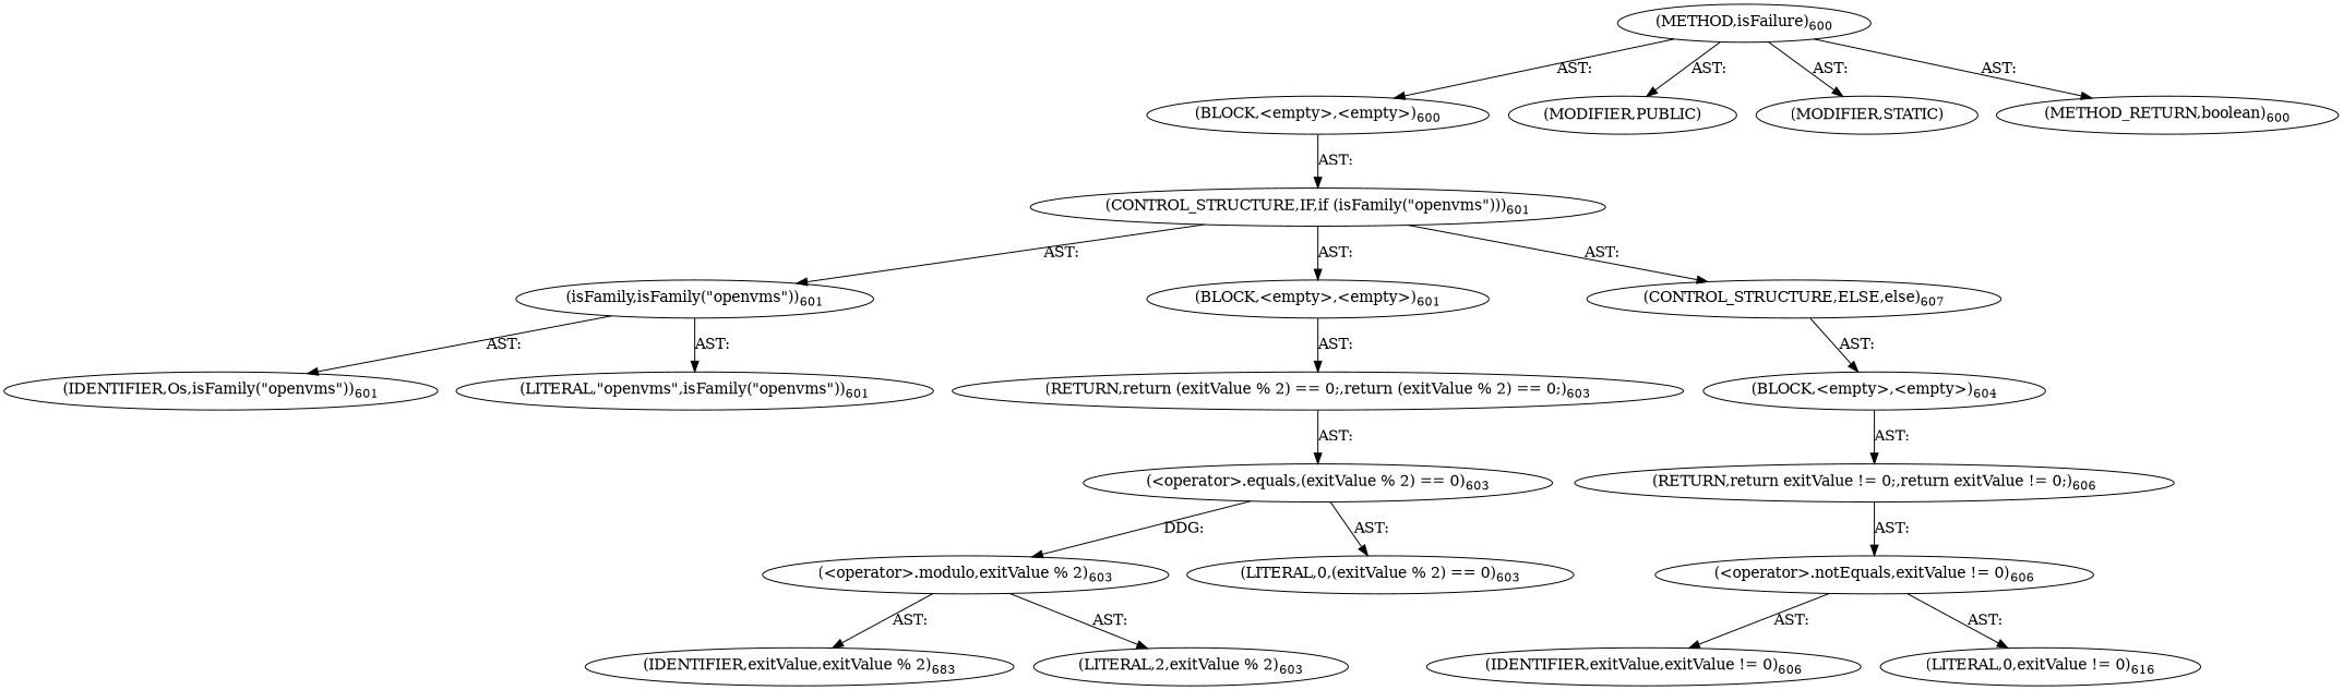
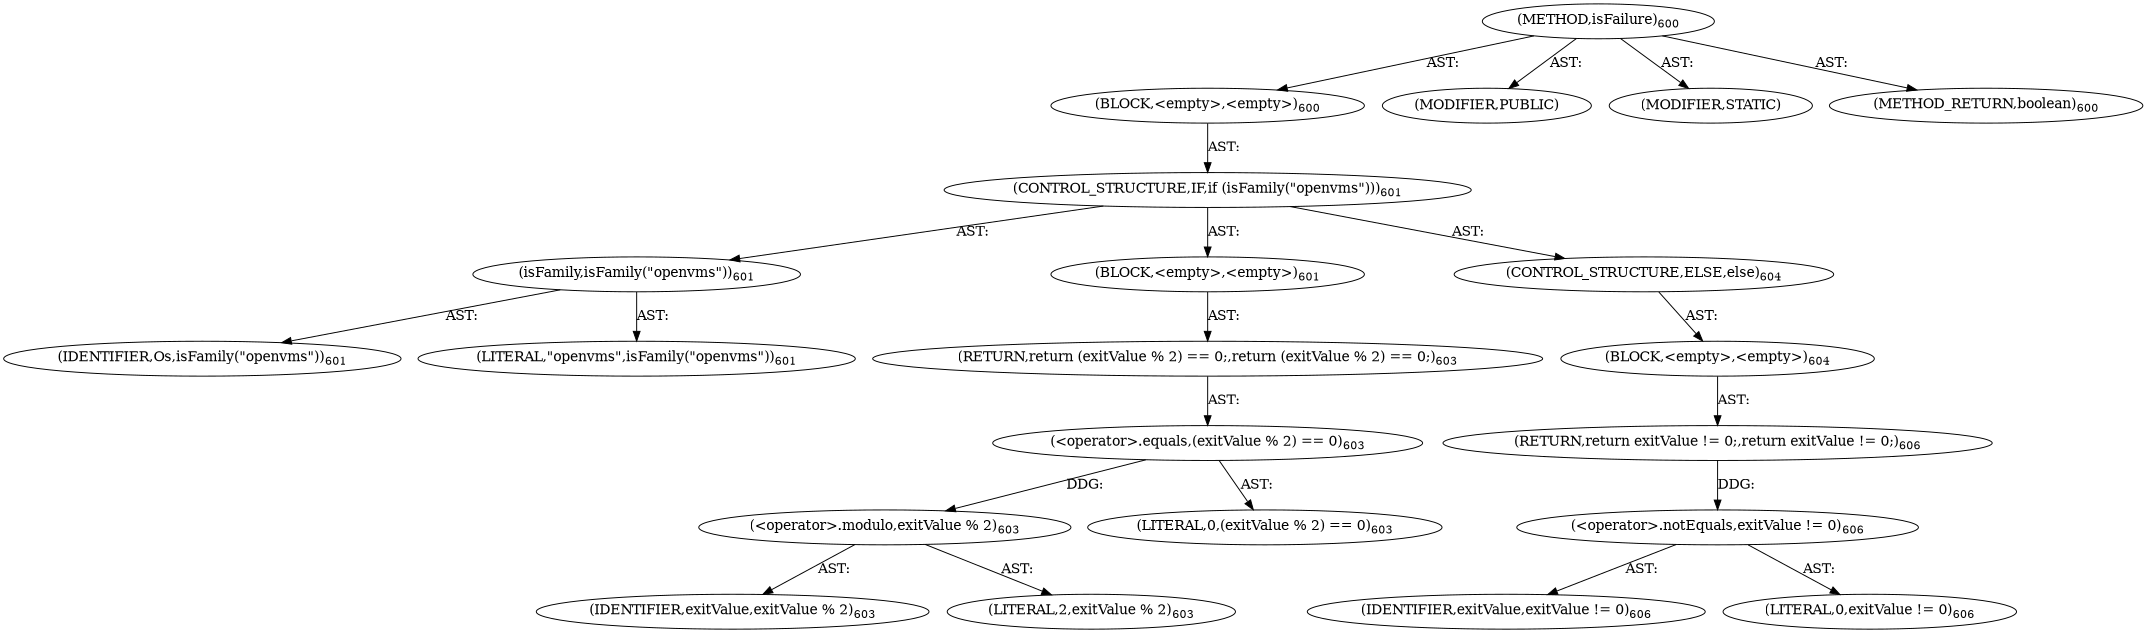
  digraph {
    n1 [label=<(METHOD,isFailure)<SUB>600</SUB>>]
    n2 [label=<(BLOCK,&lt;empty&gt;,&lt;empty&gt;)<SUB>600</SUB>>]
    n3 [label=<(MODIFIER,PUBLIC)>]
    n4 [label=<(MODIFIER,STATIC)>]
    n5 [label=<(METHOD_RETURN,boolean)<SUB>600</SUB>>]
    n6 [label=<(CONTROL_STRUCTURE,IF,if (isFamily(&quot;openvms&quot;)))<SUB>601</SUB>>]
    n7 [label=<(isFamily,isFamily(&quot;openvms&quot;))<SUB>601</SUB>>]
    n8 [label=<(BLOCK,&lt;empty&gt;,&lt;empty&gt;)<SUB>601</SUB>>]
-   n9 [label=<(CONTROL_STRUCTURE,ELSE,else)<SUB>607</SUB>>]
+   n9 [label=<(CONTROL_STRUCTURE,ELSE,else)<SUB>604</SUB>>]
    n10 [label=<(IDENTIFIER,Os,isFamily(&quot;openvms&quot;))<SUB>601</SUB>>]
    n11 [label=<(LITERAL,&quot;openvms&quot;,isFamily(&quot;openvms&quot;))<SUB>601</SUB>>]
    n12 [label=<(RETURN,return (exitValue % 2) == 0;,return (exitValue % 2) == 0;)<SUB>603</SUB>>]
    n13 [label=<(BLOCK,&lt;empty&gt;,&lt;empty&gt;)<SUB>604</SUB>>]
    n14 [label=<(&lt;operator&gt;.equals,(exitValue % 2) == 0)<SUB>603</SUB>>]
    n15 [label=<(&lt;operator&gt;.modulo,exitValue % 2)<SUB>603</SUB>>]
    n16 [label=<(LITERAL,0,(exitValue % 2) == 0)<SUB>603</SUB>>]
-   n17 [label=<(IDENTIFIER,exitValue,exitValue % 2)<SUB>683</SUB>>]
+   n17 [label=<(IDENTIFIER,exitValue,exitValue % 2)<SUB>603</SUB>>]
    n18 [label=<(LITERAL,2,exitValue % 2)<SUB>603</SUB>>]
    n19 [label=<(RETURN,return exitValue != 0;,return exitValue != 0;)<SUB>606</SUB>>]
    n20 [label=<(&lt;operator&gt;.notEquals,exitValue != 0)<SUB>606</SUB>>]
    n21 [label=<(IDENTIFIER,exitValue,exitValue != 0)<SUB>606</SUB>>]
-   n22 [label=<(LITERAL,0,exitValue != 0)<SUB>616</SUB>>]
+   n22 [label=<(LITERAL,0,exitValue != 0)<SUB>606</SUB>>]
    n1 -> n2 [label="AST: "]
    n1 -> n3 [label="AST: "]
    n1 -> n4 [label="AST: "]
    n1 -> n5 [label="AST: "]
    n2 -> n6 [label="AST: "]
    n6 -> n7 [label="AST: "]
    n6 -> n8 [label="AST: "]
    n6 -> n9 [label="AST: "]
    n7 -> n10 [label="AST: "]
    n7 -> n11 [label="AST: "]
    n8 -> n12 [label="AST: "]
    n9 -> n13 [label="AST: "]
    n12 -> n14 [label="AST: "]
    n13 -> n19 [label="AST: "]
    n14 -> n15 [label="DDG: "]
    n14 -> n16 [label="AST: "]
    n15 -> n17 [label="AST: "]
    n15 -> n18 [label="AST: "]
-   n19 -> n20 [label="AST: "]
+   n19 -> n20 [label="DDG: "]
    n20 -> n21 [label="AST: "]
    n20 -> n22 [label="AST: "]
  }
